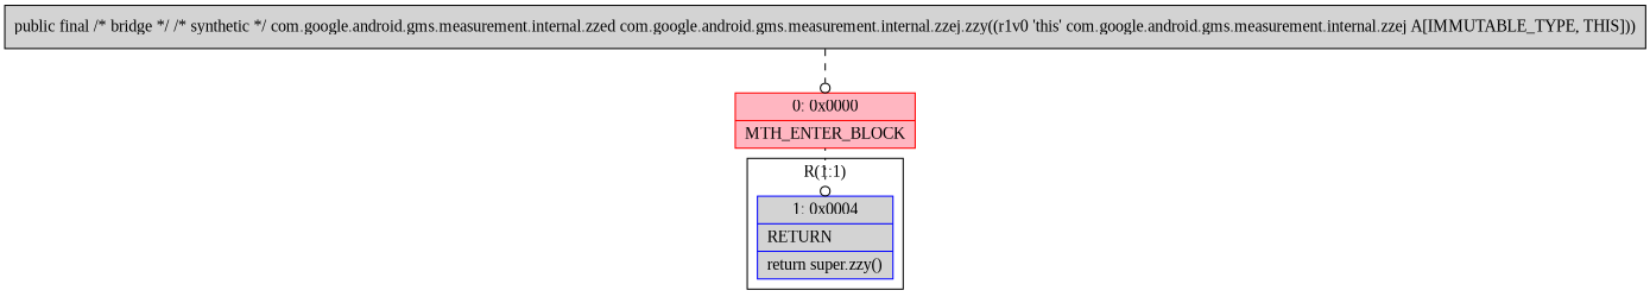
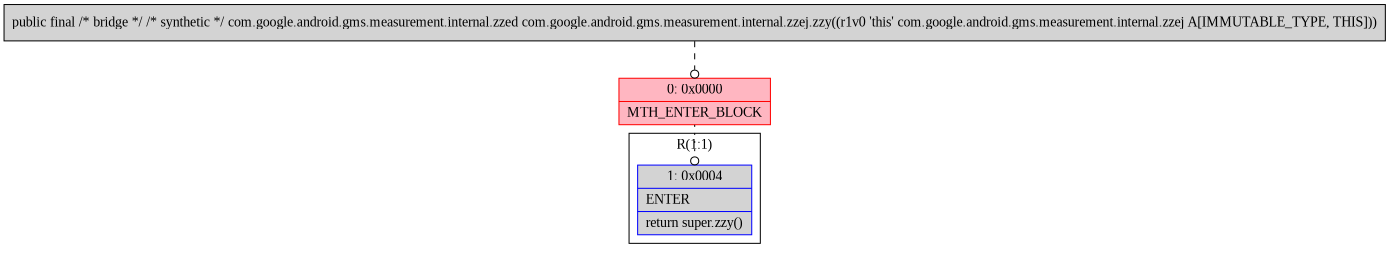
  digraph {
    fontname="Liberation Serif"
    node [shape=record style=filled fillcolor=lightgrey fontname="Liberation Serif"]
    edge [arrowhead=odot fontname="Liberation Serif"]
-   n1 [color=blue label="{1\:\ 0x0004|RETURN\l|return super.zzy()\l}"]
+   n1 [color=blue label="{1\:\ 0x0004|ENTER\l|return super.zzy()\l}"]
    n2 [color=red label="{0\:\ 0x0000|MTH_ENTER_BLOCK\l}" fillcolor=lightpink]
    n3 [label="{public final \/* bridge *\/ \/* synthetic *\/ com.google.android.gms.measurement.internal.zzed com.google.android.gms.measurement.internal.zzej.zzy((r1v0 'this' com.google.android.gms.measurement.internal.zzej A[IMMUTABLE_TYPE, THIS])) }"]
    subgraph cluster_1 {
      label="R(1:1)"
      n1
    }
    n2 -> n1 [style=dotted]
    n3 -> n2 [style=dashed]
  }
